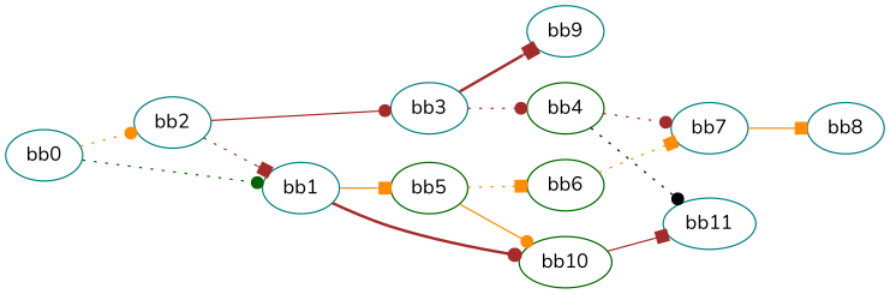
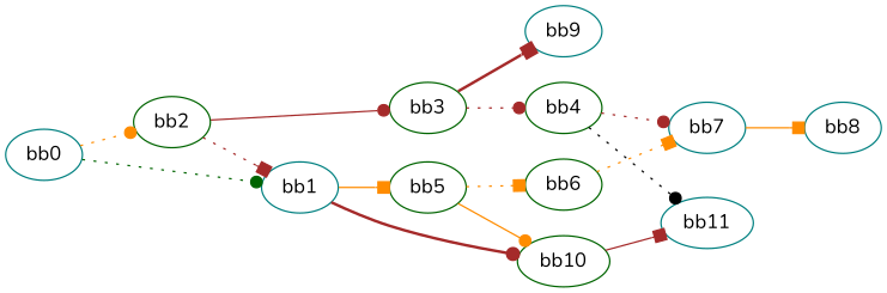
  digraph {
    fontname=Nunito
    rankdir=LR
    node [color=teal fontname=Nunito]
    edge [arrowhead=dot color=brown fontname=Nunito style=dotted]
    n1 [label="bb0\l"]
    n2 [label="bb1\l"]
-   n3 [label="bb2\l"]
+   n3 [color=darkgreen label="bb2\l"]
    n4 [color=darkgreen label="bb5\l"]
    n5 [color=darkgreen label="bb10\l"]
-   n6 [label="bb3\l"]
+   n6 [color=darkgreen label="bb3\l"]
    n7 [color=darkgreen label="bb6\l"]
    n8 [label="bb11\l"]
    n9 [color=darkgreen label="bb4\l"]
    n10 [label="bb9\l"]
    n11 [label="bb7\l"]
    n12 [label="bb8\l"]
    n1 -> n2 [color=darkgreen]
    n1 -> n3 [color=darkorange]
    n2 -> n4 [arrowhead=box color=darkorange style=solid]
    n2 -> n5 [style=bold]
    n3 -> n2 [arrowhead=box]
    n3 -> n6 [style=solid]
    n4 -> n5 [color=darkorange style=solid]
    n4 -> n7 [arrowhead=box color=darkorange]
    n5 -> n8 [arrowhead=box style=solid]
    n6 -> n9
    n6 -> n10 [arrowhead=box style=bold]
    n7 -> n11 [arrowhead=box color=darkorange]
    n9 -> n8 [color=black]
    n9 -> n11
    n11 -> n12 [arrowhead=box color=darkorange style=solid]
  }
